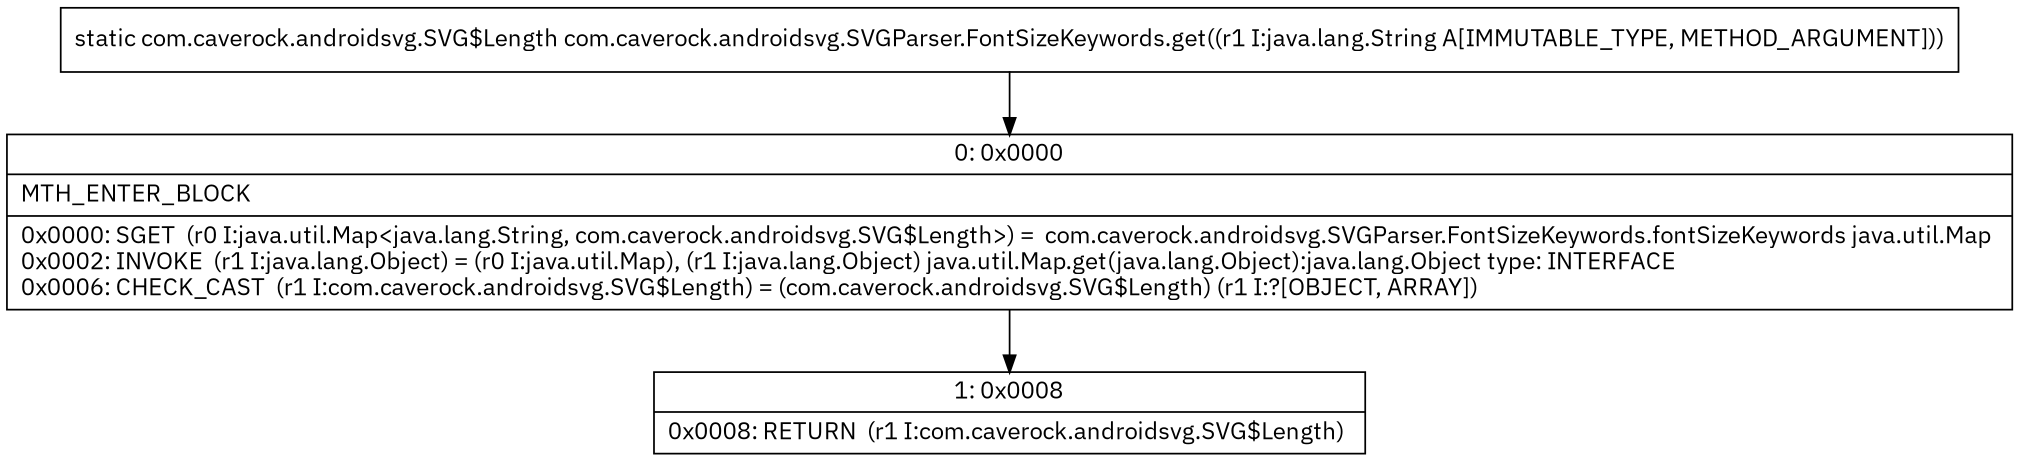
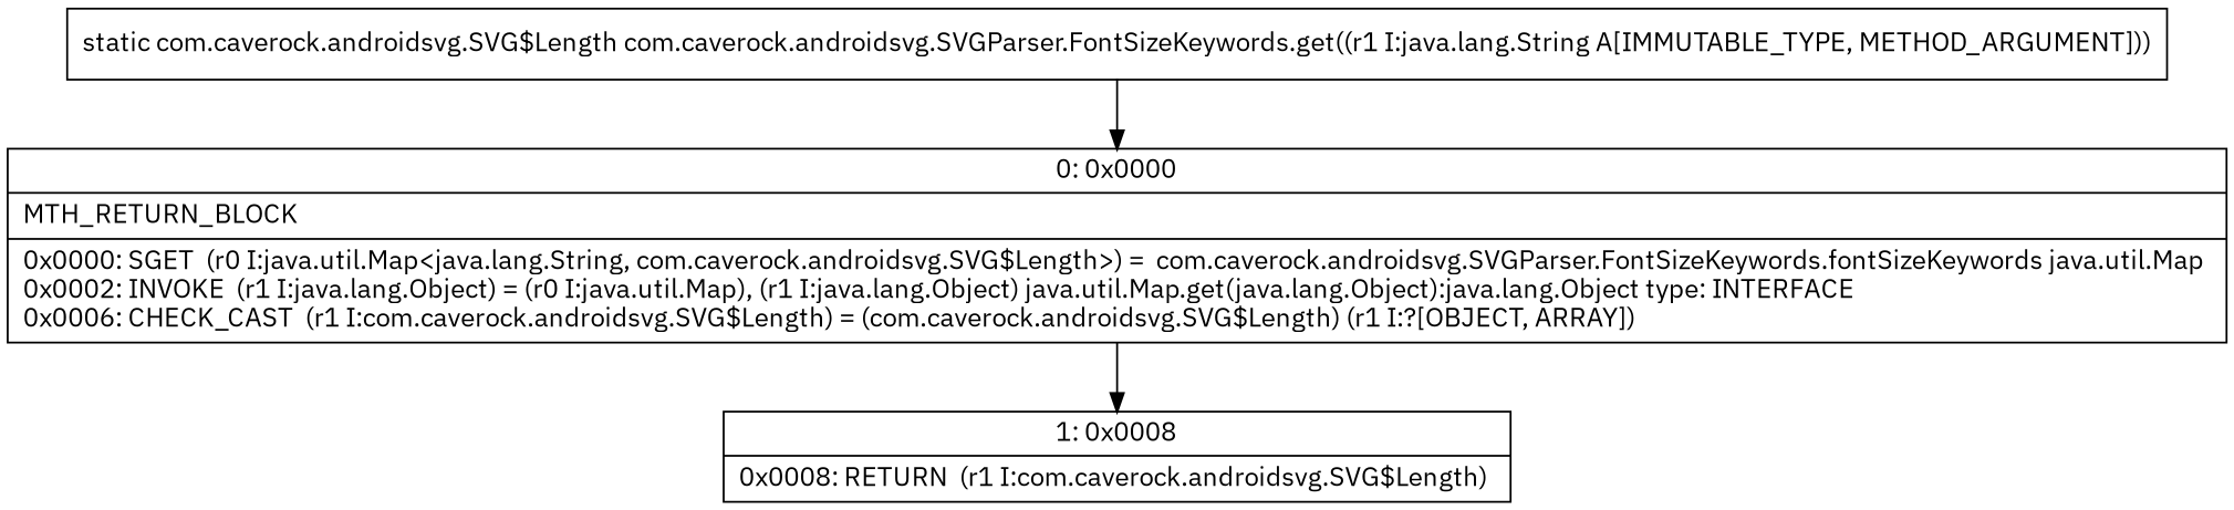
  digraph {
    fontname="IBM Plex Sans"
    node [shape=record fontname="IBM Plex Sans"]
    edge [fontname="IBM Plex Sans"]
-   n1 [label="{0\:\ 0x0000|MTH_ENTER_BLOCK\l|0x0000: SGET  (r0 I:java.util.Map\<java.lang.String, com.caverock.androidsvg.SVG$Length\>) =  com.caverock.androidsvg.SVGParser.FontSizeKeywords.fontSizeKeywords java.util.Map \l0x0002: INVOKE  (r1 I:java.lang.Object) = (r0 I:java.util.Map), (r1 I:java.lang.Object) java.util.Map.get(java.lang.Object):java.lang.Object type: INTERFACE \l0x0006: CHECK_CAST  (r1 I:com.caverock.androidsvg.SVG$Length) = (com.caverock.androidsvg.SVG$Length) (r1 I:?[OBJECT, ARRAY]) \l}"]
+   n1 [label="{0\:\ 0x0000|MTH_RETURN_BLOCK\l|0x0000: SGET  (r0 I:java.util.Map\<java.lang.String, com.caverock.androidsvg.SVG$Length\>) =  com.caverock.androidsvg.SVGParser.FontSizeKeywords.fontSizeKeywords java.util.Map \l0x0002: INVOKE  (r1 I:java.lang.Object) = (r0 I:java.util.Map), (r1 I:java.lang.Object) java.util.Map.get(java.lang.Object):java.lang.Object type: INTERFACE \l0x0006: CHECK_CAST  (r1 I:com.caverock.androidsvg.SVG$Length) = (com.caverock.androidsvg.SVG$Length) (r1 I:?[OBJECT, ARRAY]) \l}"]
    n2 [label="{1\:\ 0x0008|0x0008: RETURN  (r1 I:com.caverock.androidsvg.SVG$Length) \l}"]
    n3 [label="{static com.caverock.androidsvg.SVG$Length com.caverock.androidsvg.SVGParser.FontSizeKeywords.get((r1 I:java.lang.String A[IMMUTABLE_TYPE, METHOD_ARGUMENT])) }"]
    n1 -> n2
    n3 -> n1
  }
